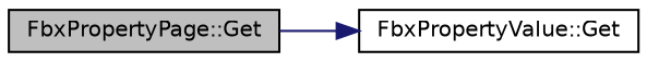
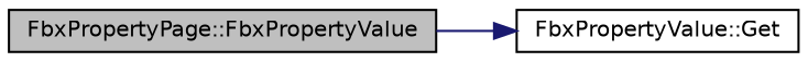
  digraph {
    rankdir=LR
    node [color=black fontname=Helvetica fontsize=10 shape=record style=filled]
-   n1 [fillcolor=grey75 fontcolor=black height=0.2 label="FbxPropertyPage::Get" width=0.4]
+   n1 [fillcolor=grey75 fontcolor=black height=0.2 label="FbxPropertyPage::FbxPropertyValue" width=0.4]
    n2 [fillcolor=white height=0.2 label="FbxPropertyValue::Get" width=0.4]
    n1 -> n2 [color=midnightblue fontname=Helvetica fontsize=10 labelfontname=Helvetica labelfontsize=10 style=solid]
  }
